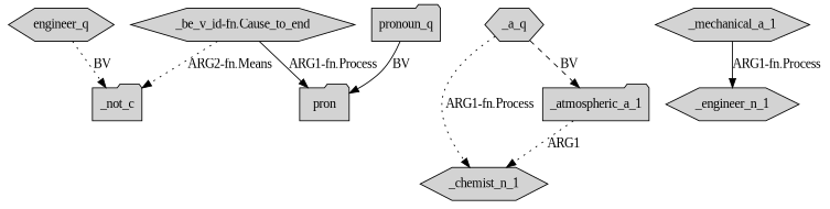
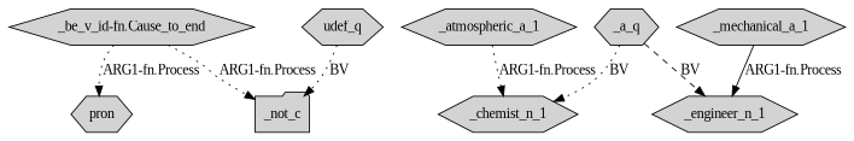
  digraph {
    fontname="Liberation Serif"
    node [fontname="Liberation Serif" shape=hexagon style=filled]
    edge [fontname="Liberation Serif" style=dotted]
    "_be_v_id-fn.Cause_to_end"
    _not_c [shape=folder]
-   pron [shape=folder]
+   pron
    _chemist_n_1
-   _atmospheric_a_1 [shape=folder]
+   _atmospheric_a_1
    _mechanical_a_1
    _engineer_n_1
    _a_q
-   pronoun_q [shape=folder]
-   udef_q [label=engineer_q]
-   "_be_v_id-fn.Cause_to_end" -> _not_c [label="ARG2-fn.Means"]
-   "_be_v_id-fn.Cause_to_end" -> pron [label="ARG1-fn.Process" style=solid]
-   _atmospheric_a_1 -> _chemist_n_1 [label=ARG1]
+   udef_q
+   "_be_v_id-fn.Cause_to_end" -> _not_c [label="ARG1-fn.Process"]
+   "_be_v_id-fn.Cause_to_end" -> pron [label="ARG1-fn.Process"]
+   _atmospheric_a_1 -> _chemist_n_1 [label="ARG1-fn.Process"]
    _mechanical_a_1 -> _engineer_n_1 [label="ARG1-fn.Process" style=solid]
-   _a_q -> _chemist_n_1 [label="ARG1-fn.Process"]
-   _a_q -> _atmospheric_a_1 [label=BV style=dashed]
-   pronoun_q -> pron [label=BV style=solid]
+   _a_q -> _chemist_n_1 [label=BV]
+   _a_q -> _engineer_n_1 [label=BV style=dashed]
    udef_q -> _not_c [label=BV]
  }
